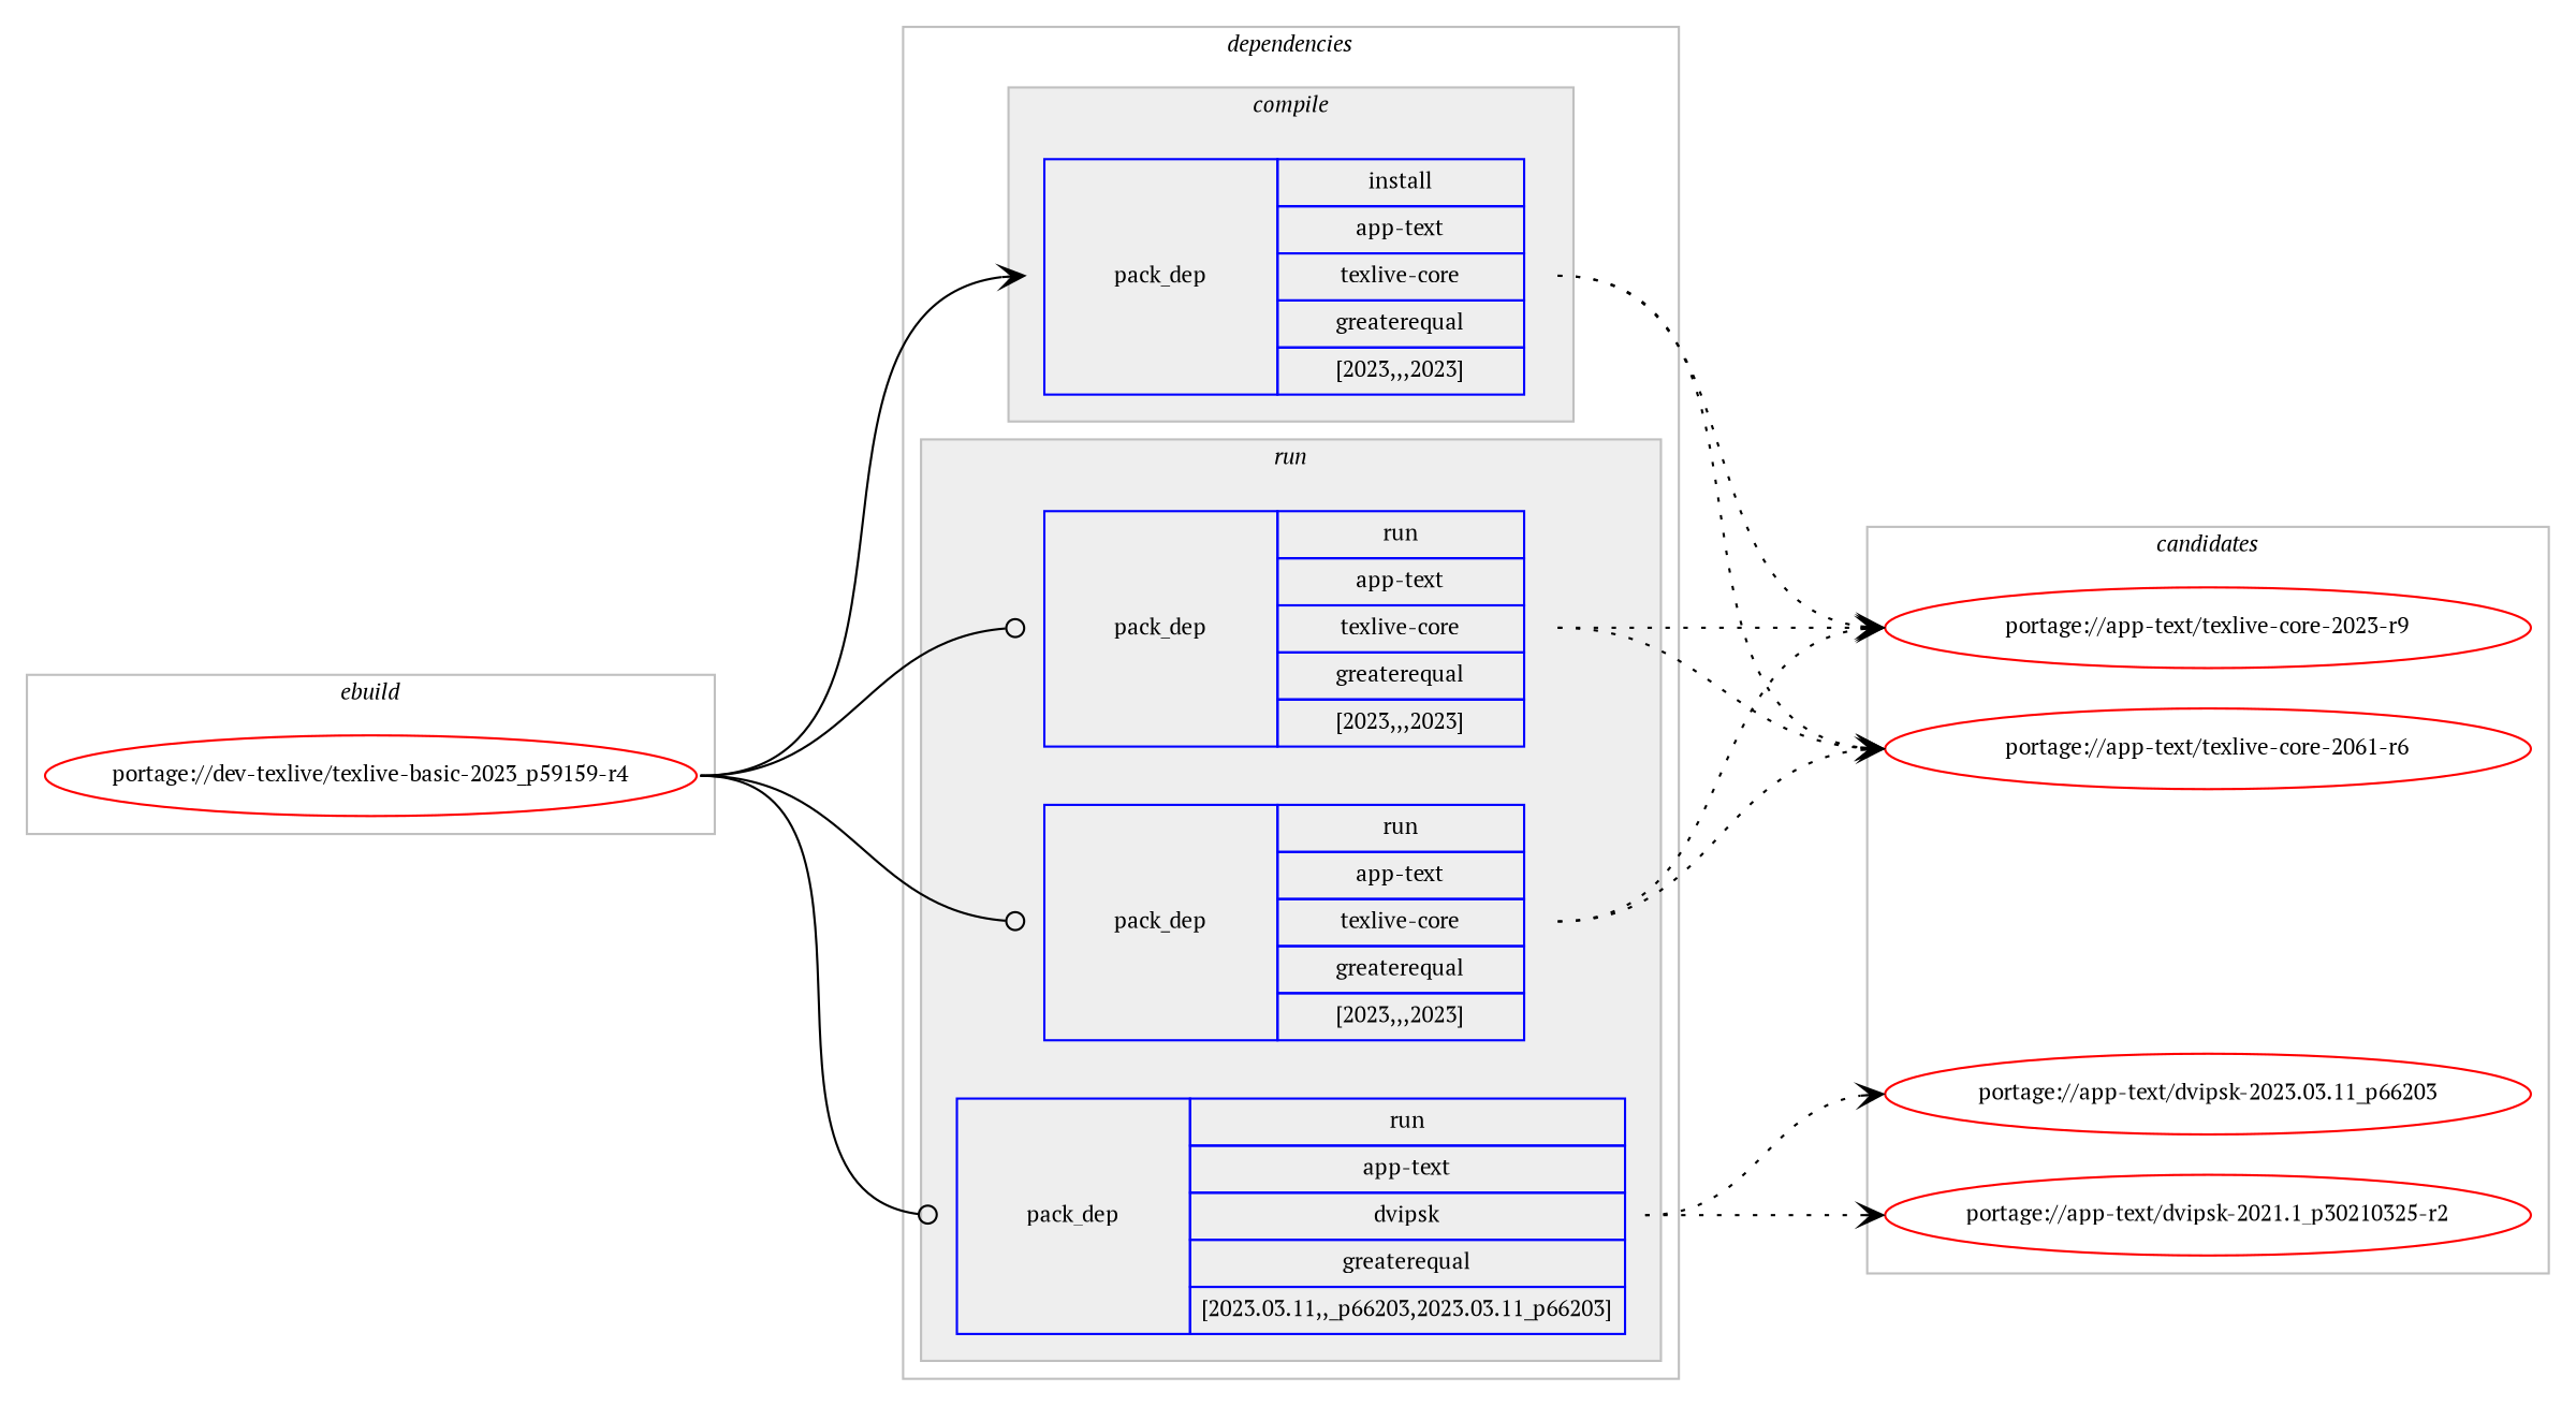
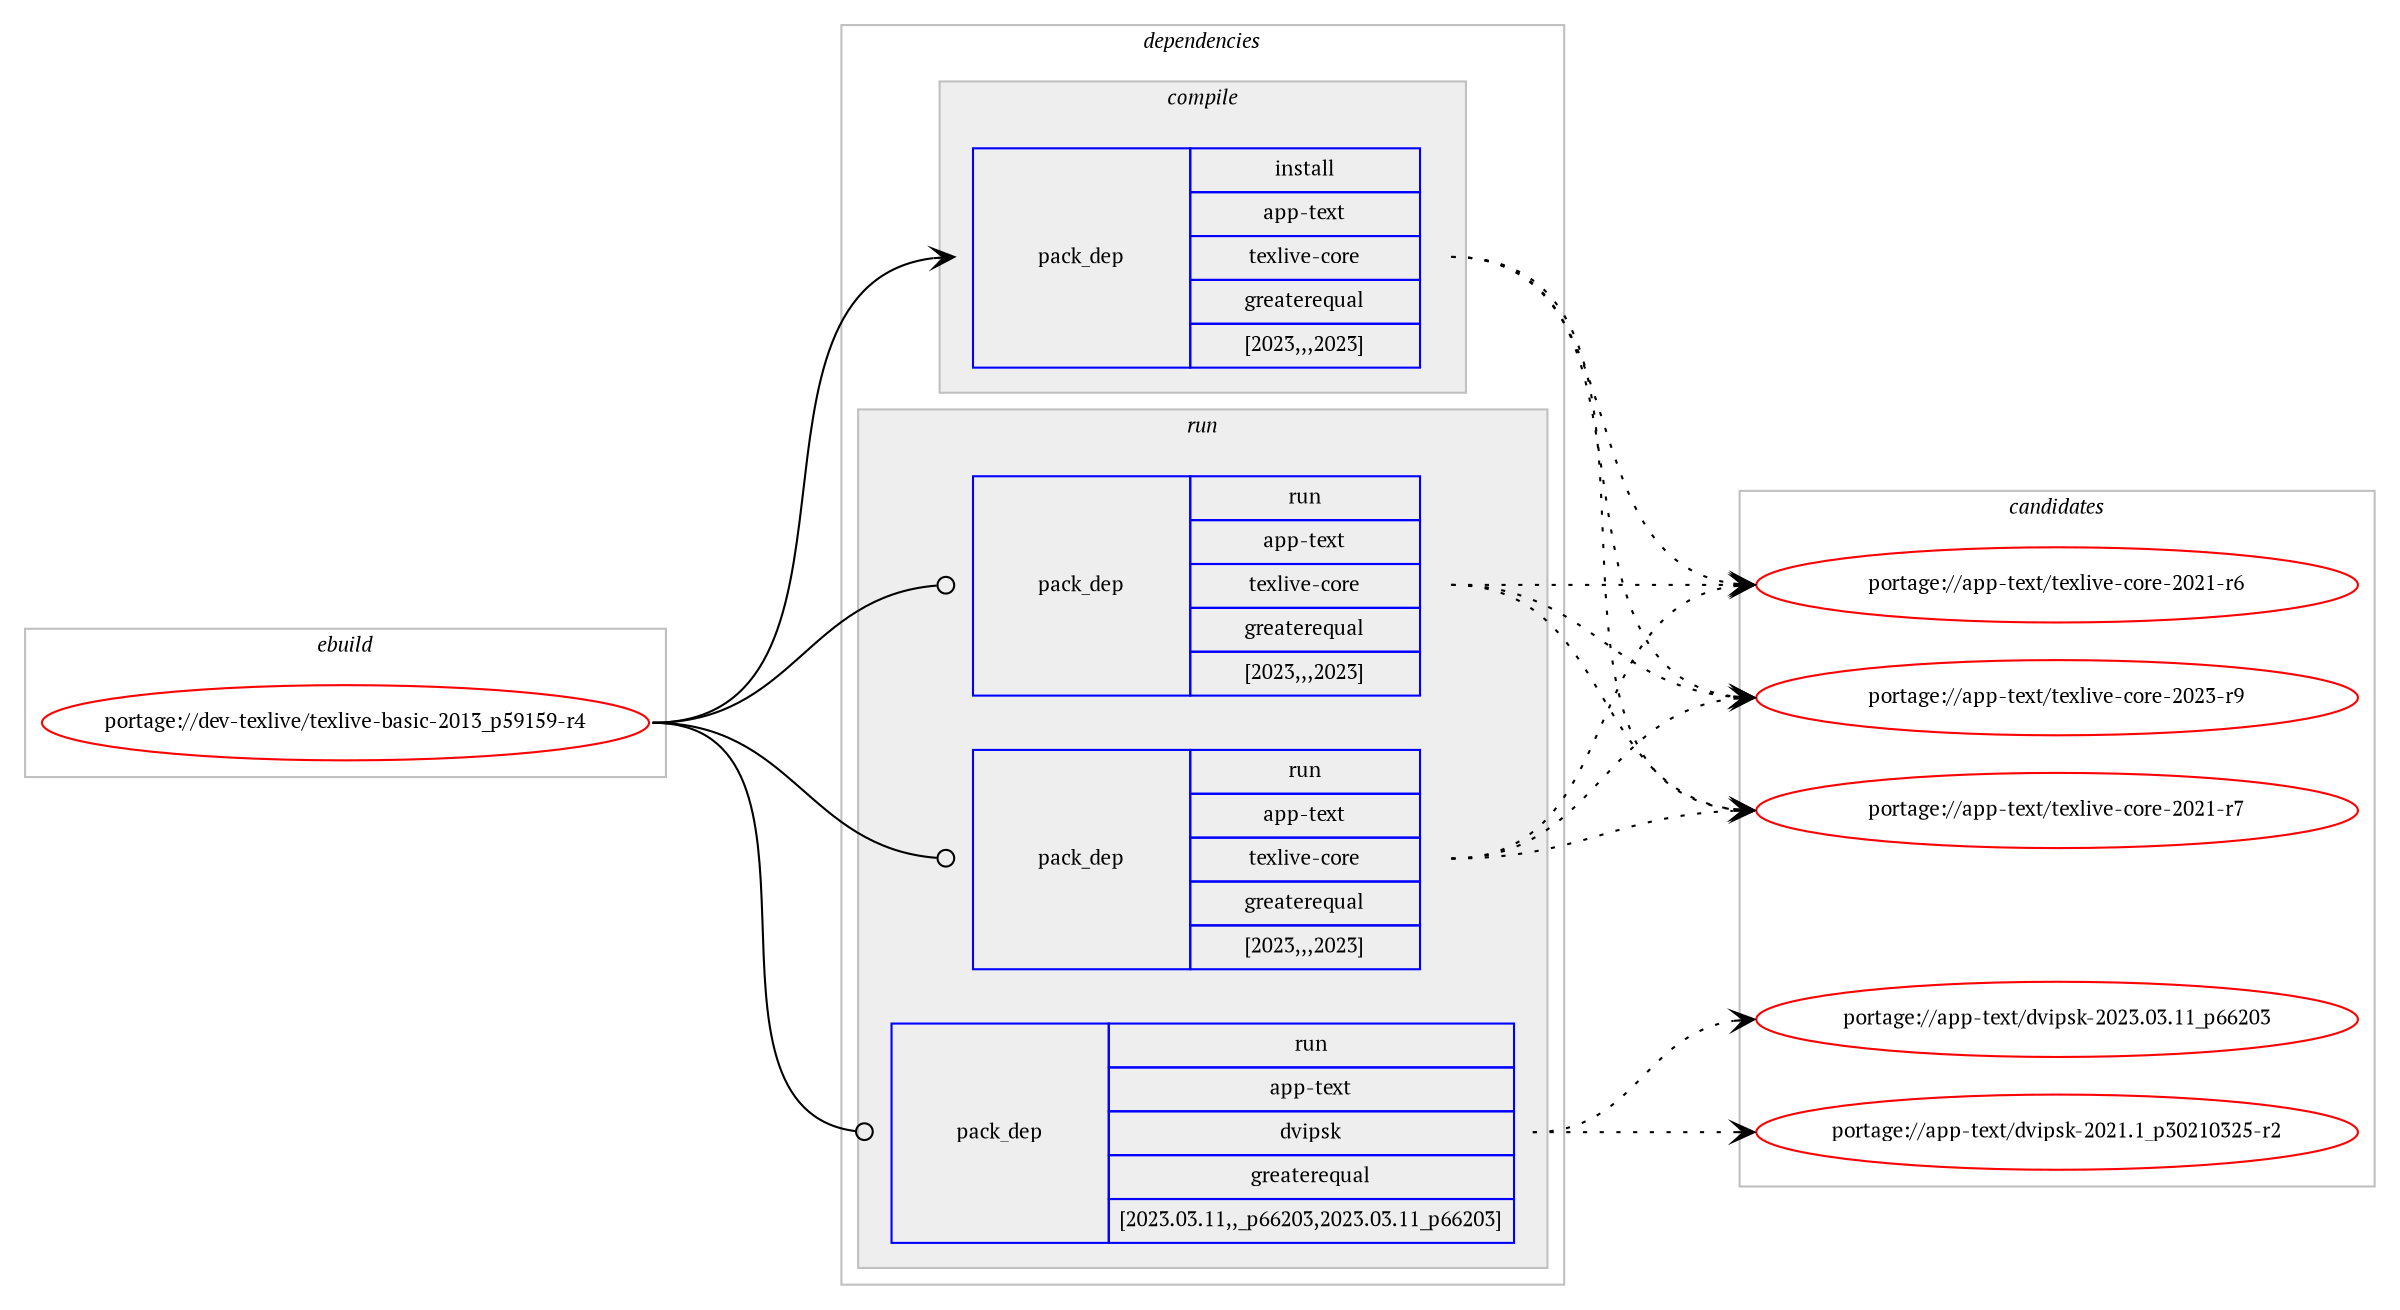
  digraph {
    compound=true
    concentrate=true
    fontname="PT Serif"
    fontsize=10
    newrank=true
    rankdir=LR
    ranksep=1.5
    node [color=red fontname="PT Serif" fontsize=10]
    edge [arrowhead=vee fontname="PT Serif" headport=w style=dotted tailport=e weight=100]
-   n1 [label="portage://dev-texlive/texlive-basic-2023_p59159-r4" width=4]
+   n1 [label="portage://dev-texlive/texlive-basic-2013_p59159-r4" width=4]
    n2 [color=blue label=<<TABLE BORDER="0" CELLBORDER="1" CELLSPACING="0" CELLPADDING="4" WIDTH="220"><TR><TD ROWSPAN="6" CELLPADDING="30">pack_dep</TD></TR><TR><TD WIDTH="110">install</TD></TR><TR><TD>app-text</TD></TR><TR><TD>texlive-core</TD></TR><TR><TD>greaterequal</TD></TR><TR><TD>[2023,,,2023]</TD></TR></TABLE>> shape=none]
    n3 [color=blue label=<<TABLE BORDER="0" CELLBORDER="1" CELLSPACING="0" CELLPADDING="4" WIDTH="220"><TR><TD ROWSPAN="6" CELLPADDING="30">pack_dep</TD></TR><TR><TD WIDTH="110">run</TD></TR><TR><TD>app-text</TD></TR><TR><TD>dvipsk</TD></TR><TR><TD>greaterequal</TD></TR><TR><TD>[2023.03.11,,_p66203,2023.03.11_p66203]</TD></TR></TABLE>> shape=none]
    n4 [color=blue label=<<TABLE BORDER="0" CELLBORDER="1" CELLSPACING="0" CELLPADDING="4" WIDTH="220"><TR><TD ROWSPAN="6" CELLPADDING="30">pack_dep</TD></TR><TR><TD WIDTH="110">run</TD></TR><TR><TD>app-text</TD></TR><TR><TD>texlive-core</TD></TR><TR><TD>greaterequal</TD></TR><TR><TD>[2023,,,2023]</TD></TR></TABLE>> shape=none]
    n5 [color=blue label=<<TABLE BORDER="0" CELLBORDER="1" CELLSPACING="0" CELLPADDING="4" WIDTH="220"><TR><TD ROWSPAN="6" CELLPADDING="30">pack_dep</TD></TR><TR><TD WIDTH="110">run</TD></TR><TR><TD>app-text</TD></TR><TR><TD>texlive-core</TD></TR><TR><TD>greaterequal</TD></TR><TR><TD>[2023,,,2023]</TD></TR></TABLE>> shape=none]
    n6 [label="portage://app-text/texlive-core-2023-r9" width=4]
-   n8 [label="portage://app-text/texlive-core-2061-r6" width=4]
+   n7 [label="portage://app-text/texlive-core-2021-r7" width=4]
+   n8 [label="portage://app-text/texlive-core-2021-r6" width=4]
    n9 [label="portage://app-text/dvipsk-2023.03.11_p66203" width=4]
    n10 [label="portage://app-text/dvipsk-2021.1_p30210325-r2" width=4]
    subgraph cluster_1 {
      color=gray
      label=<<i>ebuild</i>>
      n1
    }
    subgraph cluster_2 {
      color=gray
      label=<<i>dependencies</i>>
      subgraph cluster_3 {
        color=gray
        fillcolor="#eeeeee"
        label=<<i>compile</i>>
        style=filled
        subgraph sub_4 {
          color=gray
          fillcolor="#eeeeee"
          label=<<i>compile</i>>
          style=filled
          n2
        }
      }
      subgraph cluster_5 {
        color=gray
        fillcolor="#eeeeee"
        label=<<i>compile and run</i>>
        style=filled
      }
      subgraph cluster_6 {
        color=gray
        fillcolor="#eeeeee"
        label=<<i>run</i>>
        style=filled
        subgraph sub_7 {
          color=gray
          fillcolor="#eeeeee"
          label=<<i>run</i>>
          style=filled
          n3
        }
        subgraph sub_8 {
          color=gray
          fillcolor="#eeeeee"
          label=<<i>run</i>>
          style=filled
          n4
        }
        subgraph sub_9 {
          color=gray
          fillcolor="#eeeeee"
          label=<<i>run</i>>
          style=filled
          n5
        }
      }
    }
    subgraph cluster_10 {
      color=gray
      label=<<i>candidates</i>>
      rank=same
      subgraph sub_11 {
        color=black
        label=<<i>candidates</i>>
        nodesep=1
        rank=same
        n6
+       n7
        n8
      }
      subgraph sub_12 {
        color=black
        label=<<i>candidates</i>>
        nodesep=1
        rank=same
        n9
        n10
      }
      subgraph sub_13 {
        color=black
        label=<<i>candidates</i>>
        nodesep=1
        rank=same
        n6
+       n7
        n8
      }
      subgraph sub_14 {
        color=black
        label=<<i>candidates</i>>
        nodesep=1
        rank=same
        n6
+       n7
        n8
      }
    }
    n1 -> n2 [style=solid weight=20]
    n1 -> n3 [arrowhead=odot style=solid weight=20]
    n1 -> n4 [arrowhead=odot style=solid weight=20]
    n1 -> n5 [arrowhead=odot style=solid weight=20]
    n2 -> n6
+   n2 -> n7
    n2 -> n8
    n3 -> n9
    n3 -> n10
    n4 -> n6
+   n4 -> n7
    n4 -> n8
    n5 -> n6
+   n5 -> n7
    n5 -> n8
  }
